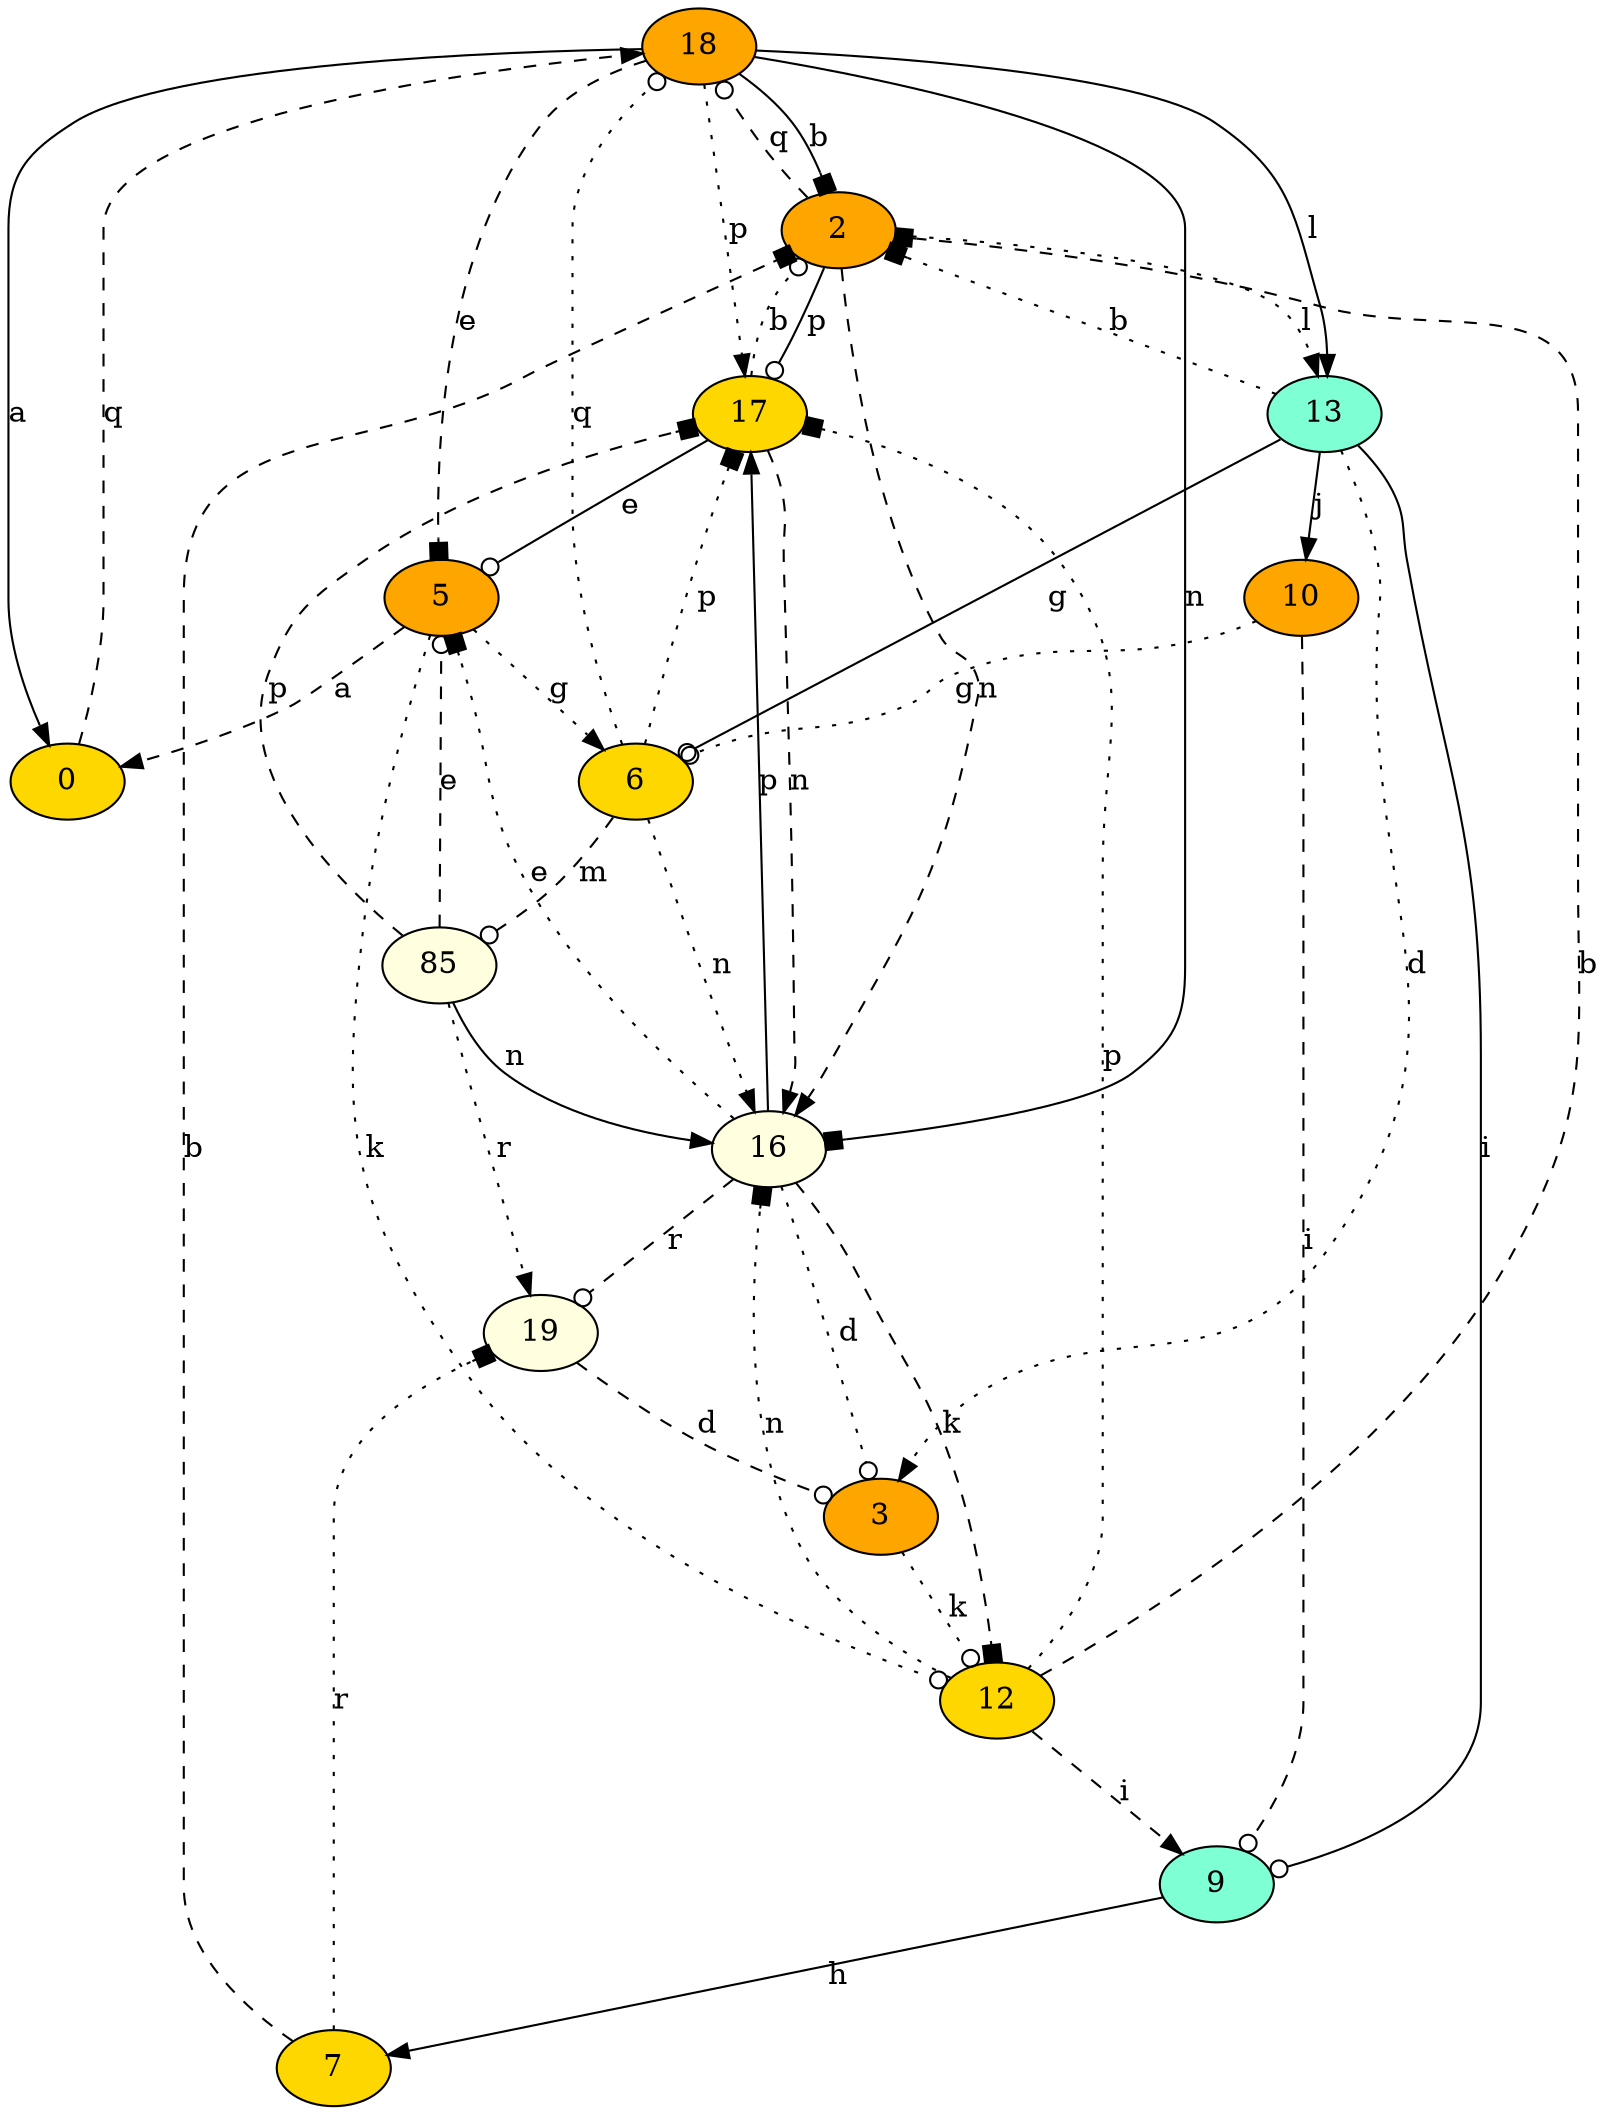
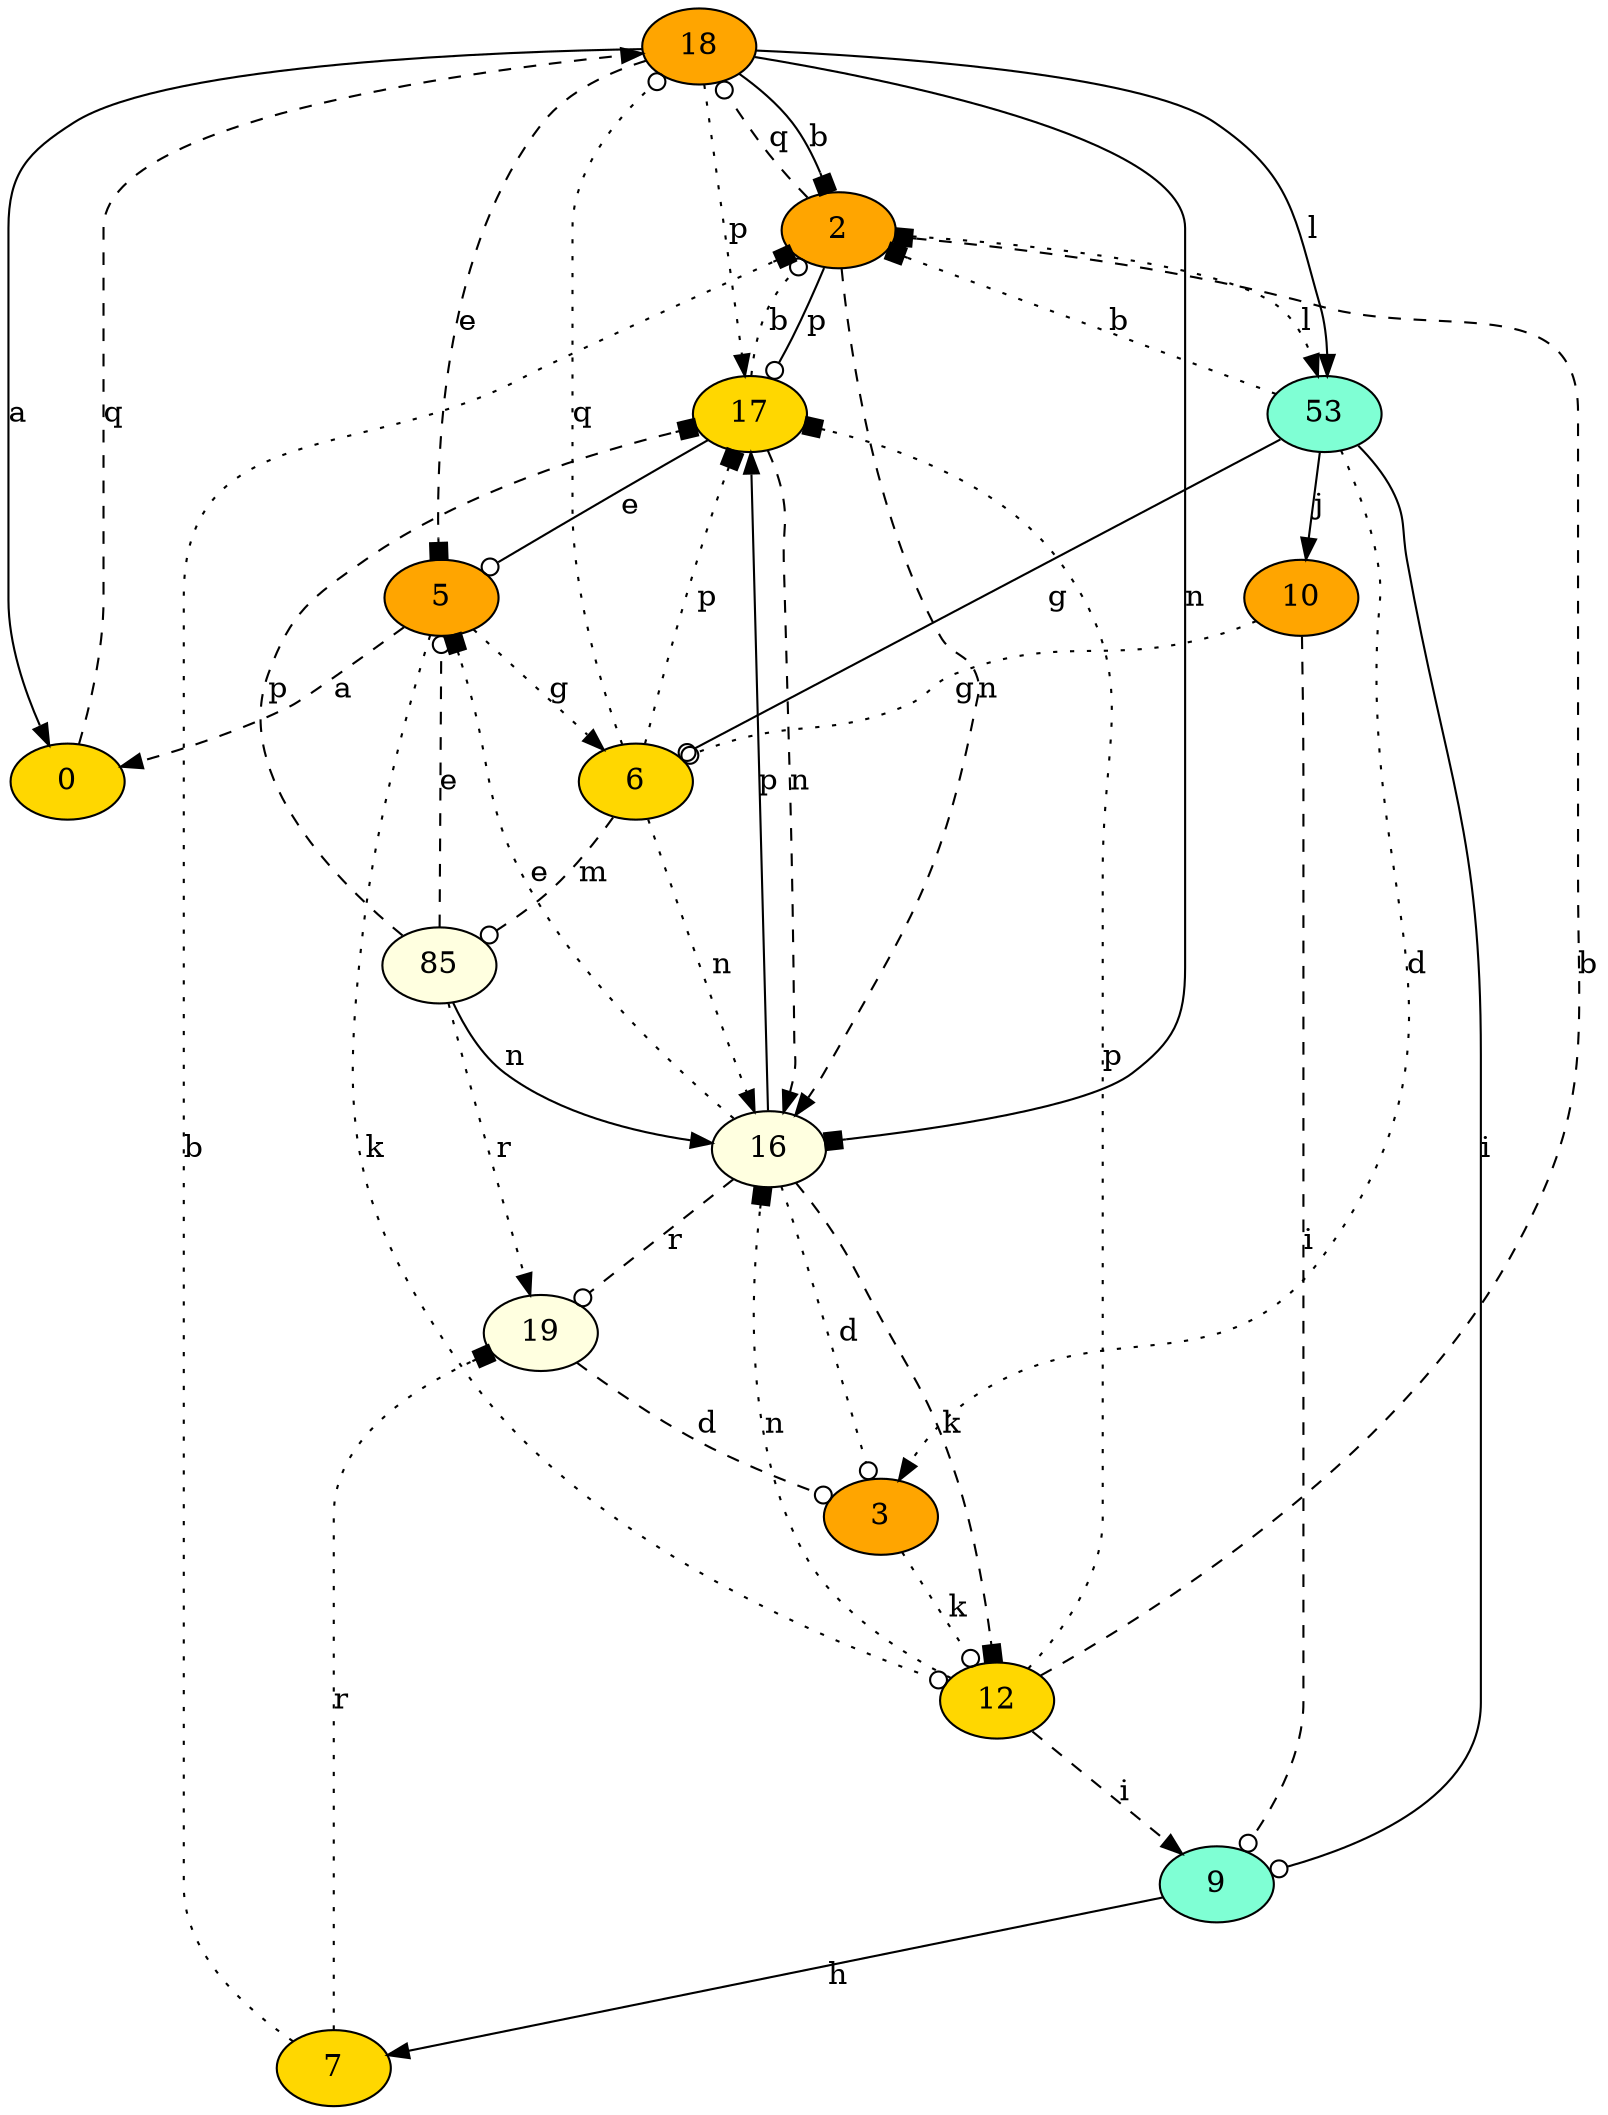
  strict digraph {
    node [fillcolor=orange style=filled]
    edge [arrowhead=normal style=dotted]
    18
    0 [fillcolor=gold]
    2
-   13 [fillcolor=aquamarine]
+   13 [fillcolor=aquamarine label=53]
    16 [fillcolor=lightyellow]
    17 [fillcolor=gold]
    5
    3
    6 [fillcolor=gold]
    9 [fillcolor=aquamarine]
    10
    12 [fillcolor=gold]
    19 [fillcolor=lightyellow]
    n14 [fillcolor=lightyellow label=85]
    7 [fillcolor=gold]
    18 -> 0 [label=a style=solid]
    18 -> 2 [arrowhead=box label=b style=solid]
    18 -> 13 [label=l style=solid]
    18 -> 16 [arrowhead=box label=n style=solid]
    18 -> 17 [label=p]
    18 -> 5 [arrowhead=box label=e style=dashed]
    0 -> 18 [label=q style=dashed]
    2 -> 18 [arrowhead=odot label=q style=dashed]
    2 -> 13 [label=l]
    2 -> 16 [label=n style=dashed]
    2 -> 17 [arrowhead=odot label=p style=solid]
    13 -> 2 [arrowhead=box label=b]
    13 -> 3 [label=d]
    13 -> 6 [arrowhead=odot label=g style=solid]
    13 -> 9 [arrowhead=odot label=i style=solid]
    13 -> 10 [label=j style=solid]
    16 -> 17 [label=p style=solid]
    16 -> 5 [arrowhead=box label=e]
    16 -> 3 [arrowhead=odot label=d]
    16 -> 12 [arrowhead=box label=k style=dashed]
    16 -> 19 [arrowhead=odot label=r style=dashed]
    17 -> 2 [arrowhead=odot label=b]
    17 -> 16 [label=n style=dashed]
    17 -> 5 [arrowhead=odot label=e style=solid]
    5 -> 0 [label=a style=dashed]
    5 -> 6 [label=g]
    5 -> 12 [arrowhead=odot label=k]
    3 -> 12 [arrowhead=odot label=k]
    6 -> 18 [arrowhead=odot label=q]
    6 -> 16 [label=n]
    6 -> 17 [arrowhead=box label=p]
    6 -> n14 [arrowhead=odot label=m style=dashed]
    9 -> 7 [label=h style=solid]
    10 -> 6 [arrowhead=odot label=g]
    10 -> 9 [arrowhead=odot label=i style=dashed]
    12 -> 2 [arrowhead=box label=b style=dashed]
    12 -> 16 [arrowhead=box label=n]
    12 -> 17 [arrowhead=box label=p]
    12 -> 9 [label=i style=dashed]
    19 -> 3 [arrowhead=odot label=d style=dashed]
    n14 -> 16 [label=n style=solid]
    n14 -> 17 [arrowhead=box label=p style=dashed]
    n14 -> 5 [arrowhead=odot label=e style=dashed]
    n14 -> 19 [label=r]
-   7 -> 2 [arrowhead=box label=b style=dashed]
+   7 -> 2 [arrowhead=box label=b]
    7 -> 19 [arrowhead=box label=r]
  }
